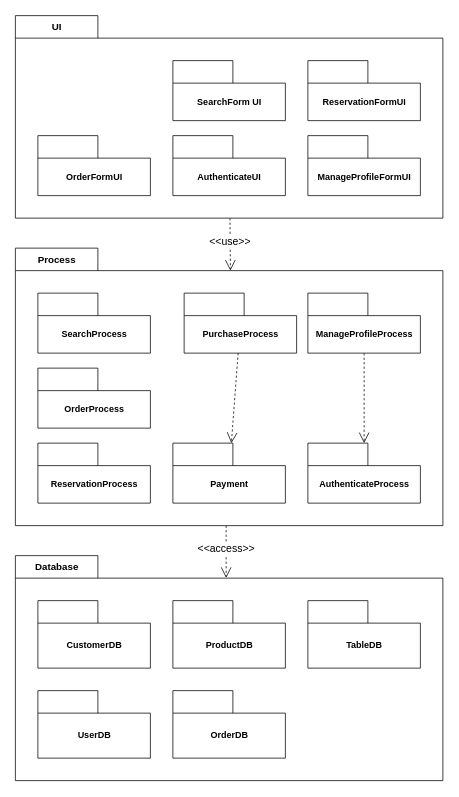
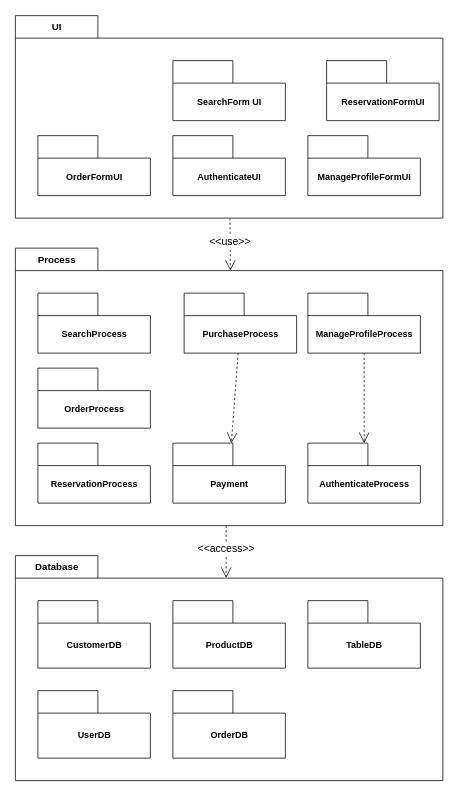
  <mxCell id="0" />
  <mxCell id="1" parent="0" />
  <mxCell id="2" style="rounded=0;orthogonalLoop=1;jettySize=auto;html=1;endArrow=open;endFill=0;endSize=12;dashed=1;edgeStyle=orthogonalEdgeStyle;entryX=0.493;entryY=0.099;entryDx=0;entryDy=0;entryPerimeter=0;" parent="1" source="4" target="14" edge="1"><mxGeometry relative="1" as="geometry"><Array as="points"><mxPoint x="302" y="770" /></Array></mxGeometry></mxCell>
  <mxCell id="3" value="&amp;lt;&amp;lt;access&amp;gt;&amp;gt;" style="edgeLabel;html=1;align=center;verticalAlign=middle;resizable=0;points=[];fontSize=14;" parent="2" connectable="0" vertex="1"><mxGeometry x="-0.317" y="-1" relative="1" as="geometry"><mxPoint y="6" as="offset" /></mxGeometry></mxCell>
  <mxCell id="4" value="Process" style="shape=folder;fontStyle=1;tabWidth=110;tabHeight=30;tabPosition=left;html=1;boundedLbl=1;labelInHeader=1;container=1;collapsible=0;recursiveResize=0;fontSize=13;fillColor=#ffffff;" parent="1" vertex="1"><mxGeometry x="20" y="330" width="570" height="370" as="geometry" /></mxCell>
  <mxCell id="5" value="PurchaseProcess" style="shape=folder;fontStyle=1;tabWidth=80;tabHeight=30;tabPosition=left;html=1;boundedLbl=1;" parent="4" vertex="1"><mxGeometry x="225" y="60" width="150" height="80" as="geometry" /></mxCell>
  <mxCell id="6" value="SearchProcess" style="shape=folder;fontStyle=1;tabWidth=80;tabHeight=30;tabPosition=left;html=1;boundedLbl=1;" parent="4" vertex="1"><mxGeometry x="30" y="60" width="150" height="80" as="geometry" /></mxCell>
  <mxCell id="7" value="ReservationProcess" style="shape=folder;fontStyle=1;tabWidth=80;tabHeight=30;tabPosition=left;html=1;boundedLbl=1;" parent="4" vertex="1"><mxGeometry x="30" y="260" width="150" height="80" as="geometry" /></mxCell>
  <mxCell id="8" value="Payment" style="shape=folder;fontStyle=1;tabWidth=80;tabHeight=30;tabPosition=left;html=1;boundedLbl=1;" parent="4" vertex="1"><mxGeometry x="210" y="260" width="150" height="80" as="geometry" /></mxCell>
  <mxCell id="9" style="edgeStyle=none;rounded=0;orthogonalLoop=1;jettySize=auto;html=1;dashed=1;fontSize=13;endArrow=open;endFill=0;endSize=12;" parent="4" source="5" target="8" edge="1"><mxGeometry relative="1" as="geometry"><mxPoint x="320" y="160" as="sourcePoint" /><mxPoint x="320" y="195" as="targetPoint" /></mxGeometry></mxCell>
  <mxCell id="10" value="AuthenticateProcess" style="shape=folder;fontStyle=1;tabWidth=80;tabHeight=30;tabPosition=left;html=1;boundedLbl=1;" parent="4" vertex="1"><mxGeometry x="390" y="260" width="150" height="80" as="geometry" /></mxCell>
  <mxCell id="11" style="edgeStyle=orthogonalEdgeStyle;rounded=0;orthogonalLoop=1;jettySize=auto;html=1;endArrow=open;endFill=0;endSize=12;dashed=1;" edge="1" parent="4" source="12" target="10"><mxGeometry relative="1" as="geometry" /></mxCell>
  <mxCell id="12" value="ManageProfileProcess" style="shape=folder;fontStyle=1;tabWidth=80;tabHeight=30;tabPosition=left;html=1;boundedLbl=1;" parent="4" vertex="1"><mxGeometry x="390" y="60" width="150" height="80" as="geometry" /></mxCell>
  <mxCell id="13" value="OrderProcess" style="shape=folder;fontStyle=1;tabWidth=80;tabHeight=30;tabPosition=left;html=1;boundedLbl=1;" parent="4" vertex="1"><mxGeometry x="30" y="160" width="150" height="80" as="geometry" /></mxCell>
  <mxCell id="14" value="Database" style="shape=folder;fontStyle=1;tabWidth=110;tabHeight=30;tabPosition=left;html=1;boundedLbl=1;labelInHeader=1;container=1;collapsible=0;recursiveResize=0;fontSize=13;fillColor=#ffffff;" parent="1" vertex="1"><mxGeometry x="20" y="740" width="570" height="300" as="geometry" /></mxCell>
  <mxCell id="15" value="CustomerDB" style="shape=folder;fontStyle=1;tabWidth=80;tabHeight=30;tabPosition=left;html=1;boundedLbl=1;" parent="14" vertex="1"><mxGeometry x="30" y="60" width="150" height="90" as="geometry" /></mxCell>
  <mxCell id="16" value="ProductDB" style="shape=folder;fontStyle=1;tabWidth=80;tabHeight=30;tabPosition=left;html=1;boundedLbl=1;" parent="14" vertex="1"><mxGeometry x="210" y="60" width="150" height="90" as="geometry" /></mxCell>
  <mxCell id="17" value="TableDB" style="shape=folder;fontStyle=1;tabWidth=80;tabHeight=30;tabPosition=left;html=1;boundedLbl=1;" parent="14" vertex="1"><mxGeometry x="390" y="60" width="150" height="90" as="geometry" /></mxCell>
  <mxCell id="18" value="UserDB" style="shape=folder;fontStyle=1;tabWidth=80;tabHeight=30;tabPosition=left;html=1;boundedLbl=1;" parent="14" vertex="1"><mxGeometry x="30" y="180" width="150" height="90" as="geometry" /></mxCell>
  <mxCell id="19" value="OrderDB" style="shape=folder;fontStyle=1;tabWidth=80;tabHeight=30;tabPosition=left;html=1;boundedLbl=1;" parent="14" vertex="1"><mxGeometry x="210" y="180" width="150" height="90" as="geometry" /></mxCell>
  <mxCell id="20" style="rounded=0;orthogonalLoop=1;jettySize=auto;html=1;dashed=1;fontSize=13;endArrow=open;endFill=0;endSize=12;entryX=0.503;entryY=0.081;entryDx=0;entryDy=0;entryPerimeter=0;" parent="1" source="22" target="4" edge="1"><mxGeometry relative="1" as="geometry" /></mxCell>
  <mxCell id="21" value="&amp;lt;&amp;lt;use&amp;gt;&amp;gt;" style="edgeLabel;html=1;align=center;verticalAlign=middle;resizable=0;points=[];fontSize=14;" parent="20" connectable="0" vertex="1"><mxGeometry x="-0.348" y="-1" relative="1" as="geometry"><mxPoint y="7" as="offset" /></mxGeometry></mxCell>
  <mxCell id="22" value="UI" style="shape=folder;fontStyle=1;tabWidth=110;tabHeight=30;tabPosition=left;html=1;boundedLbl=1;labelInHeader=1;container=1;collapsible=0;recursiveResize=0;fontSize=13;fillColor=#ffffff;" parent="1" vertex="1"><mxGeometry x="20" width="570" height="270" as="geometry" y="20" /></mxCell>
  <mxCell id="23" value="OrderFormUI" style="shape=folder;fontStyle=1;tabWidth=80;tabHeight=30;tabPosition=left;html=1;boundedLbl=1;" parent="22" vertex="1"><mxGeometry x="30" y="160" width="150" height="80" as="geometry" /></mxCell>
  <mxCell id="24" value="SearchForm UI" style="shape=folder;fontStyle=1;tabWidth=80;tabHeight=30;tabPosition=left;html=1;boundedLbl=1;" parent="22" vertex="1"><mxGeometry x="210" y="60" width="150" height="80" as="geometry" /></mxCell>
  <mxCell id="25" value="ManageProfileFormUI" style="shape=folder;fontStyle=1;tabWidth=80;tabHeight=30;tabPosition=left;html=1;boundedLbl=1;" parent="22" vertex="1"><mxGeometry x="390" y="160" width="150" height="80" as="geometry" /></mxCell>
- <mxCell id="26" value="ReservationFormUI" style="shape=folder;fontStyle=1;tabWidth=80;tabHeight=30;tabPosition=left;html=1;boundedLbl=1;" parent="22" vertex="1"><mxGeometry x="390" y="60" width="150" height="80" as="geometry" /></mxCell>
+ <mxCell id="26" value="ReservationFormUI" style="shape=folder;fontStyle=1;tabWidth=80;tabHeight=30;tabPosition=left;html=1;boundedLbl=1;" parent="22" vertex="1"><mxGeometry x="415" y="60" width="150" height="80" as="geometry" /></mxCell>
  <mxCell id="27" value="AuthenticateUI" style="shape=folder;fontStyle=1;tabWidth=80;tabHeight=30;tabPosition=left;html=1;boundedLbl=1;" parent="22" vertex="1"><mxGeometry x="210" y="160" width="150" height="80" as="geometry" /></mxCell>
